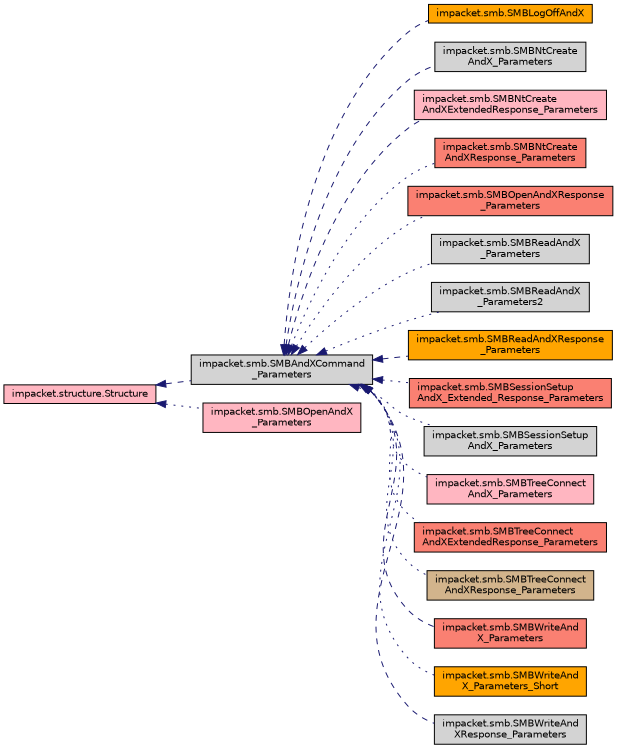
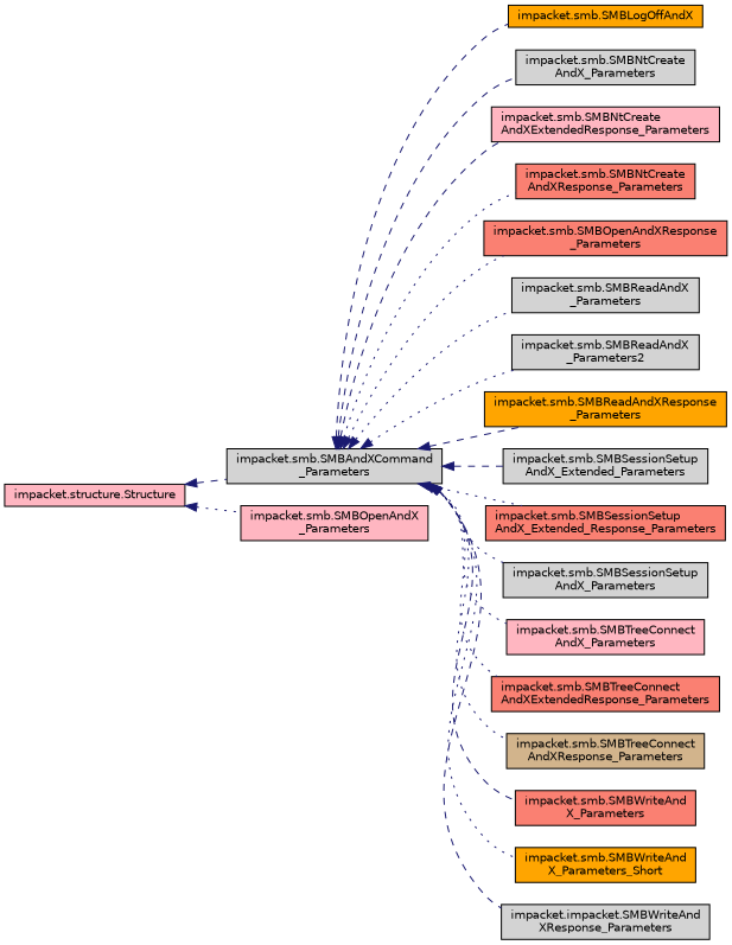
  digraph {
    rankdir=LR
    node [color=black fillcolor=lightgrey fontname=Helvetica fontsize=10 shape=record style=filled]
    edge [color=midnightblue dir=back fontname=Helvetica fontsize=10 labelfontname=Helvetica labelfontsize=10 style=dotted]
    n1 [fontcolor=black height=0.2 label="impacket.smb.SMBAndXCommand\l_Parameters" width=0.4]
    n2 [fillcolor=orange height=0.2 label="impacket.smb.SMBLogOffAndX" width=0.4]
    n3 [height=0.2 label="impacket.smb.SMBNtCreate\lAndX_Parameters" width=0.4]
    n4 [fillcolor=lightpink height=0.2 label="impacket.smb.SMBNtCreate\lAndXExtendedResponse_Parameters" width=0.4]
    n5 [fillcolor=salmon height=0.2 label="impacket.smb.SMBNtCreate\lAndXResponse_Parameters" width=0.4]
    n6 [fillcolor=salmon height=0.2 label="impacket.smb.SMBOpenAndXResponse\l_Parameters" width=0.4]
    n7 [height=0.2 label="impacket.smb.SMBReadAndX\l_Parameters" width=0.4]
    n8 [height=0.2 label="impacket.smb.SMBReadAndX\l_Parameters2" width=0.4]
    n9 [fillcolor=orange height=0.2 label="impacket.smb.SMBReadAndXResponse\l_Parameters" width=0.4]
+   n10 [height=0.2 label="impacket.smb.SMBSessionSetup\lAndX_Extended_Parameters" width=0.4]
    n11 [fillcolor=salmon height=0.2 label="impacket.smb.SMBSessionSetup\lAndX_Extended_Response_Parameters" width=0.4]
    n12 [height=0.2 label="impacket.smb.SMBSessionSetup\lAndX_Parameters" width=0.4]
    n13 [fillcolor=lightpink height=0.2 label="impacket.smb.SMBTreeConnect\lAndX_Parameters" width=0.4]
    n14 [fillcolor=salmon height=0.2 label="impacket.smb.SMBTreeConnect\lAndXExtendedResponse_Parameters" width=0.4]
    n15 [fillcolor=tan height=0.2 label="impacket.smb.SMBTreeConnect\lAndXResponse_Parameters" width=0.4]
    n16 [fillcolor=salmon height=0.2 label="impacket.smb.SMBWriteAnd\lX_Parameters" width=0.4]
    n17 [fillcolor=orange height=0.2 label="impacket.smb.SMBWriteAnd\lX_Parameters_Short" width=0.4]
-   n18 [height=0.2 label="impacket.smb.SMBWriteAnd\lXResponse_Parameters" width=0.4]
+   n18 [height=0.2 label="impacket.impacket.SMBWriteAnd\lXResponse_Parameters" width=0.4]
    n19 [fillcolor=lightpink height=0.2 label="impacket.smb.SMBOpenAndX\l_Parameters" width=0.4]
    n20 [fillcolor=lightpink height=0.2 label="impacket.structure.Structure" width=0.4]
    n1 -> n2 [style=dashed]
    n1 -> n3 [style=dashed]
    n1 -> n4 [style=dashed]
    n1 -> n5
    n1 -> n6
    n1 -> n7
    n1 -> n8
    n1 -> n9 [style=dashed]
+   n1 -> n10 [style=dashed]
    n1 -> n11
    n1 -> n12
    n1 -> n13
    n1 -> n14
    n1 -> n15
    n1 -> n16 [style=dashed]
    n1 -> n17
    n1 -> n18 [style=dashed]
    n20 -> n1 [style=dashed]
    n20 -> n19
  }
